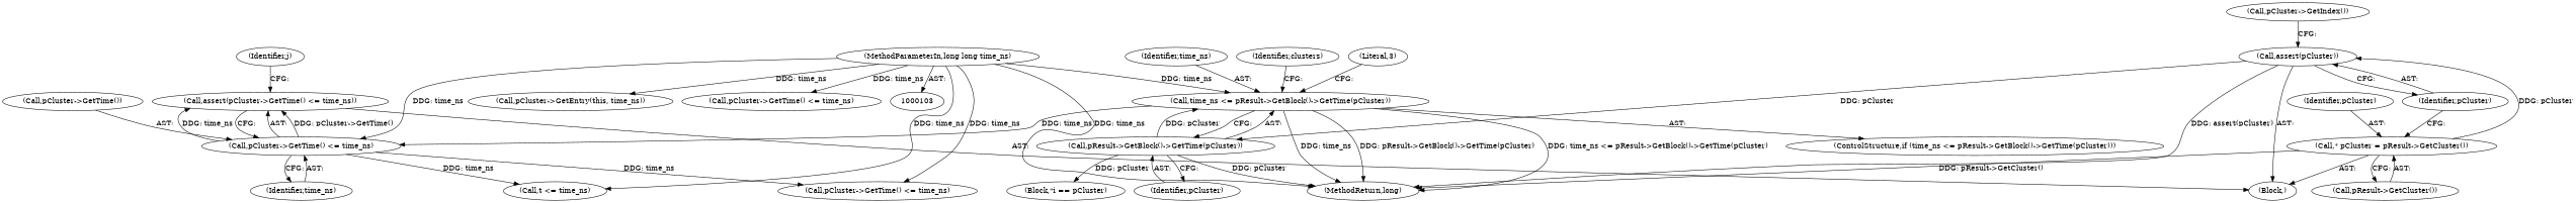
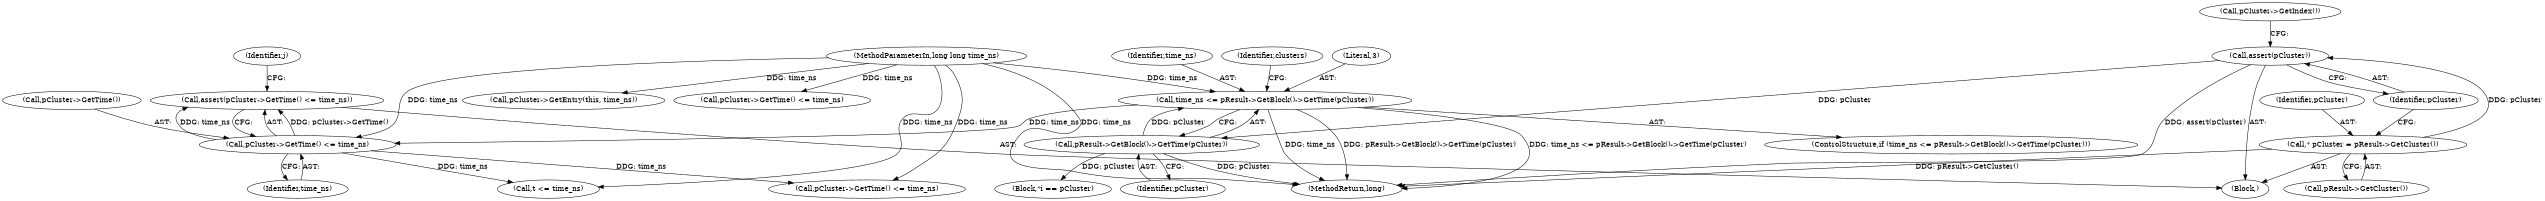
  digraph {
    n1 [label="(Call,assert(pCluster->GetTime() <= time_ns))"]
    n2 [label="(Call,pCluster->GetTime() <= time_ns)"]
    n3 [label="(Block,)"]
    n4 [label="(Identifier,time_ns)"]
    n5 [label="(Call,pCluster->GetTime() <= time_ns)"]
    n6 [label="(Call,t <= time_ns)"]
    n7 [label="(Call,time_ns <= pResult->GetBlock()->GetTime(pCluster))"]
    n8 [label="(Call,pResult->GetBlock()->GetTime(pCluster))"]
    n9 [label="(ControlStructure,if (time_ns <= pResult->GetBlock()->GetTime(pCluster)))"]
    n10 [label="(MethodReturn,long)"]
    n11 [label="(Identifier,pCluster)"]
    n12 [label="(Block,*i == pCluster)"]
    n13 [label="(MethodParameterIn,long long time_ns)"]
    n14 [label="(Call,pCluster->GetEntry(this, time_ns))"]
    n15 [label="(Call,pCluster->GetTime() <= time_ns)"]
-   1000103
    n17 [label="(Call,assert(pCluster))"]
    n18 [label="(Identifier,pCluster)"]
    n19 [label="(Call,* pCluster = pResult->GetCluster())"]
    n20 [label="(Call,pResult->GetCluster())"]
    n21 [label="(Identifier,pCluster)"]
    n22 [label="(Identifier,clusters)"]
    n23 [label="(Literal,3)"]
    n24 [label="(Identifier,j)"]
    n25 [label="(Call,pCluster->GetTime())"]
    n26 [label="(Identifier,time_ns)"]
    n27 [label="(Call,pCluster->GetIndex())"]
    n1 -> n2 [label="CFG: "]
    n1 -> n3 [label="AST: "]
    n2 -> n1 [label="AST: "]
    n2 -> n1 [label="DDG: pCluster->GetTime()"]
    n2 -> n1 [label="DDG: time_ns"]
    n2 -> n4 [label="CFG: "]
    n2 -> n5 [label="DDG: time_ns"]
    n2 -> n6 [label="DDG: time_ns"]
    n4 -> n2 [label="AST: "]
    n7 -> n2 [label="DDG: time_ns"]
    n7 -> n8 [label="CFG: "]
    n7 -> n9 [label="AST: "]
    n7 -> n10 [label="DDG: time_ns <= pResult->GetBlock()->GetTime(pCluster)"]
    n7 -> n10 [label="DDG: time_ns"]
    n7 -> n10 [label="DDG: pResult->GetBlock()->GetTime(pCluster)"]
    n8 -> n7 [label="AST: "]
    n8 -> n7 [label="DDG: pCluster"]
    n8 -> n10 [label="DDG: pCluster"]
    n8 -> n11 [label="CFG: "]
    n8 -> n12 [label="DDG: pCluster"]
    n11 -> n8 [label="AST: "]
    n13 -> n2 [label="DDG: time_ns"]
    n13 -> n5 [label="DDG: time_ns"]
    n13 -> n6 [label="DDG: time_ns"]
    n13 -> n7 [label="DDG: time_ns"]
    n13 -> n10 [label="DDG: time_ns"]
    n13 -> n14 [label="DDG: time_ns"]
    n13 -> n15 [label="DDG: time_ns"]
-   n13 -> 1000103 [label="AST: "]
    n17 -> n3 [label="AST: "]
    n17 -> n8 [label="DDG: pCluster"]
    n17 -> n10 [label="DDG: assert(pCluster)"]
    n17 -> n18 [label="CFG: "]
    n18 -> n17 [label="AST: "]
    n18 -> n19 [label="CFG: "]
    n19 -> n3 [label="AST: "]
    n19 -> n10 [label="DDG: pResult->GetCluster()"]
    n19 -> n17 [label="DDG: pCluster"]
    n19 -> n20 [label="CFG: "]
    n20 -> n19 [label="AST: "]
    n21 -> n19 [label="AST: "]
    n22 -> n7 [label="CFG: "]
-   n23 -> n7 [label="CFG: "]
+   n23 -> n7 [label="AST: "]
    n24 -> n1 [label="CFG: "]
    n25 -> n2 [label="AST: "]
    n26 -> n7 [label="AST: "]
    n27 -> n17 [label="CFG: "]
  }
